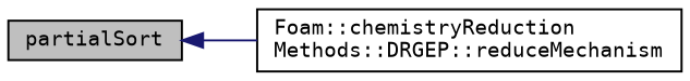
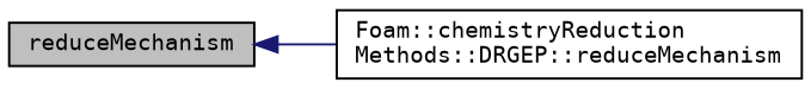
  digraph {
    rankdir=LR
    fontname="DejaVu Sans Mono"
    node [color=black fontname="DejaVu Sans Mono" fontsize=10 shape=record]
-   n1 [fillcolor=grey75 fontcolor=black height=0.2 label=partialSort style=filled width=0.4]
+   n1 [fillcolor=grey75 fontcolor=black height=0.2 label=reduceMechanism style=filled width=0.4]
    n2 [height=0.2 label="Foam::chemistryReduction\lMethods::DRGEP::reduceMechanism" width=0.4]
    n1 -> n2 [color=midnightblue dir=back fontname="DejaVu Sans Mono" fontsize=10 labelfontname=Helvetica labelfontsize=10 style=solid]
  }
